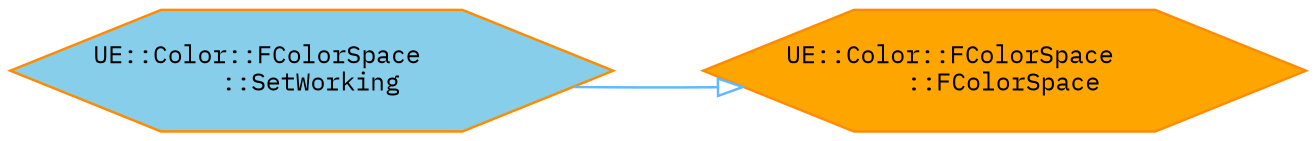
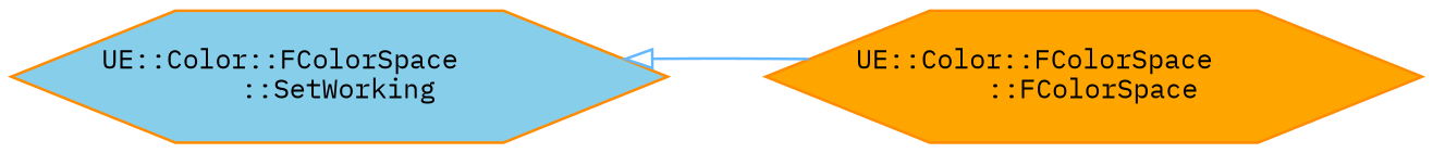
  digraph {
    rankdir=LR
    fontname="IBM Plex Mono"
    node [color=darkorange fontname="IBM Plex Mono" fontsize=10 shape=hexagon style=filled]
    n1 [fillcolor=skyblue fontcolor=black height=0.2 label="UE::Color::FColorSpace\l::SetWorking" width=0.4]
    n2 [fillcolor=orange height=0.2 label="UE::Color::FColorSpace\l::FColorSpace" width=0.4]
-   n1 -> n2 [color=steelblue1 fontname="IBM Plex Mono" fontsize=10 labelfontname=Helvetica labelfontsize=10 style=solid arrowhead=onormal]
+   n2 -> n1 [color=steelblue1 fontname="IBM Plex Mono" fontsize=10 labelfontname=Helvetica labelfontsize=10 style=solid arrowhead=onormal]
  }
